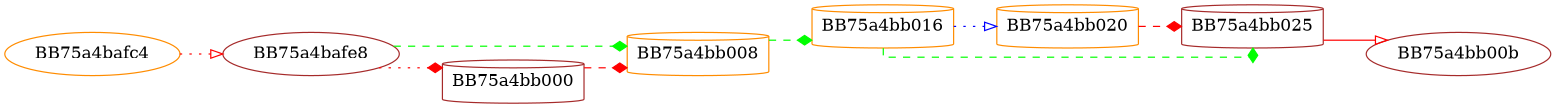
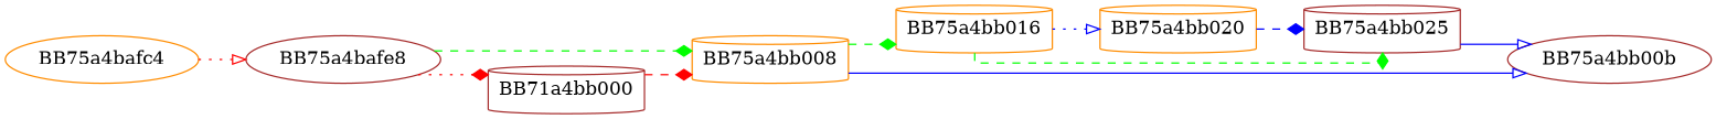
  digraph {
    rankdir=LR
    splines=ortho
    node [color=darkorange shape=cylinder]
    edge [arrowhead=diamond color=red style=dashed]
    BB75a4bafc4 [shape=ellipse]
    BB75a4bafe8 [color=brown shape=ellipse]
    BB75a4bb025 [color=brown]
    BB75a4bb016
    BB75a4bb020
    BB75a4bb008
-   BB75a4bb000 [color=brown]
+   BB75a4bb000 [color=brown label=BB71a4bb000]
    BB75a4bb00b [color=brown shape=ellipse]
    BB75a4bafc4 -> BB75a4bafe8 [arrowhead=onormal style=dotted]
    BB75a4bafe8 -> BB75a4bb008 [color=green]
    BB75a4bafe8 -> BB75a4bb000 [style=dotted]
-   BB75a4bb025 -> BB75a4bb00b [arrowhead=onormal style=solid]
+   BB75a4bb025 -> BB75a4bb00b [arrowhead=onormal color=blue style=solid]
    BB75a4bb016 -> BB75a4bb025 [color=green]
    BB75a4bb016 -> BB75a4bb020 [arrowhead=onormal color=blue style=dotted]
-   BB75a4bb020 -> BB75a4bb025
+   BB75a4bb020 -> BB75a4bb025 [color=blue]
    BB75a4bb008 -> BB75a4bb016 [color=green]
+   BB75a4bb008 -> BB75a4bb00b [arrowhead=onormal color=blue style=solid]
    BB75a4bb000 -> BB75a4bb008
  }
